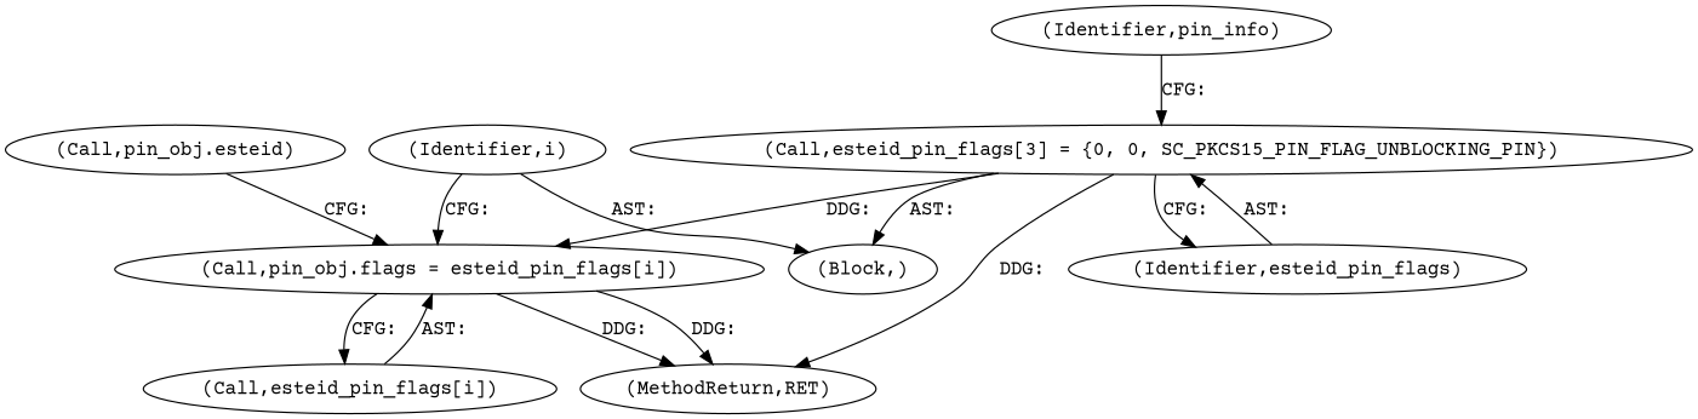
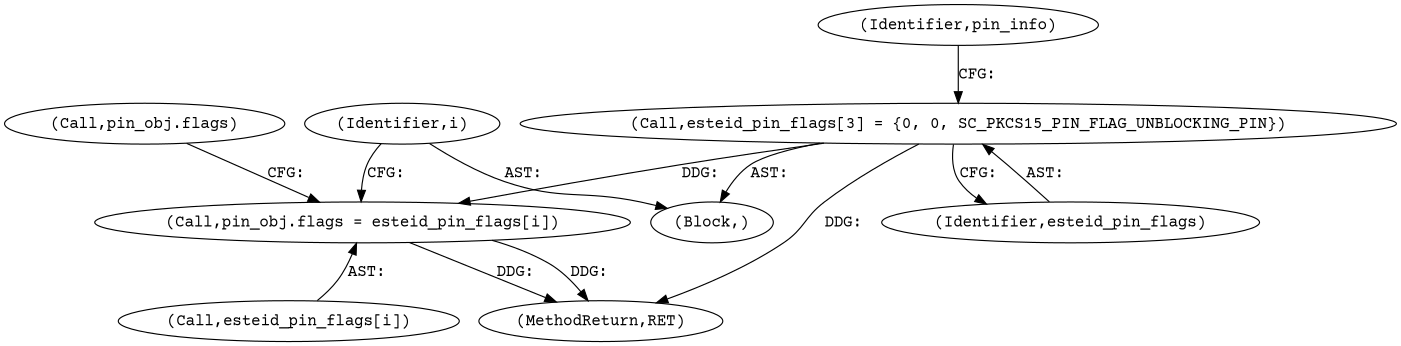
  digraph {
    fontname="Courier Prime"
    node [fontname="Courier Prime"]
    edge [fontname="Courier Prime"]
    n1 [label="(Call,pin_obj.flags = esteid_pin_flags[i])"]
    n2 [label="(MethodReturn,RET)"]
    n3 [label="(Call,esteid_pin_flags[i])"]
    n4 [label="(Block,)"]
    n5 [label="(Call,esteid_pin_flags[3] = {0, 0, SC_PKCS15_PIN_FLAG_UNBLOCKING_PIN})"]
    n6 [label="(Identifier,esteid_pin_flags)"]
    n7 [label="(Identifier,i)"]
    n8 [label="(Identifier,pin_info)"]
-   n9 [label="(Call,pin_obj.esteid)"]
+   n9 [label="(Call,pin_obj.flags)"]
    n1 -> n2 [label="DDG: "]
    n1 -> n2 [label="DDG: "]
-   n1 -> n3 [label="CFG: "]
    n3 -> n1 [label="AST: "]
    n5 -> n1 [label="DDG: "]
    n5 -> n2 [label="DDG: "]
    n5 -> n4 [label="AST: "]
    n5 -> n6 [label="CFG: "]
    n6 -> n5 [label="AST: "]
    n7 -> n1 [label="CFG: "]
    n7 -> n4 [label="AST: "]
    n8 -> n5 [label="CFG: "]
    n9 -> n1 [label="CFG: "]
  }
